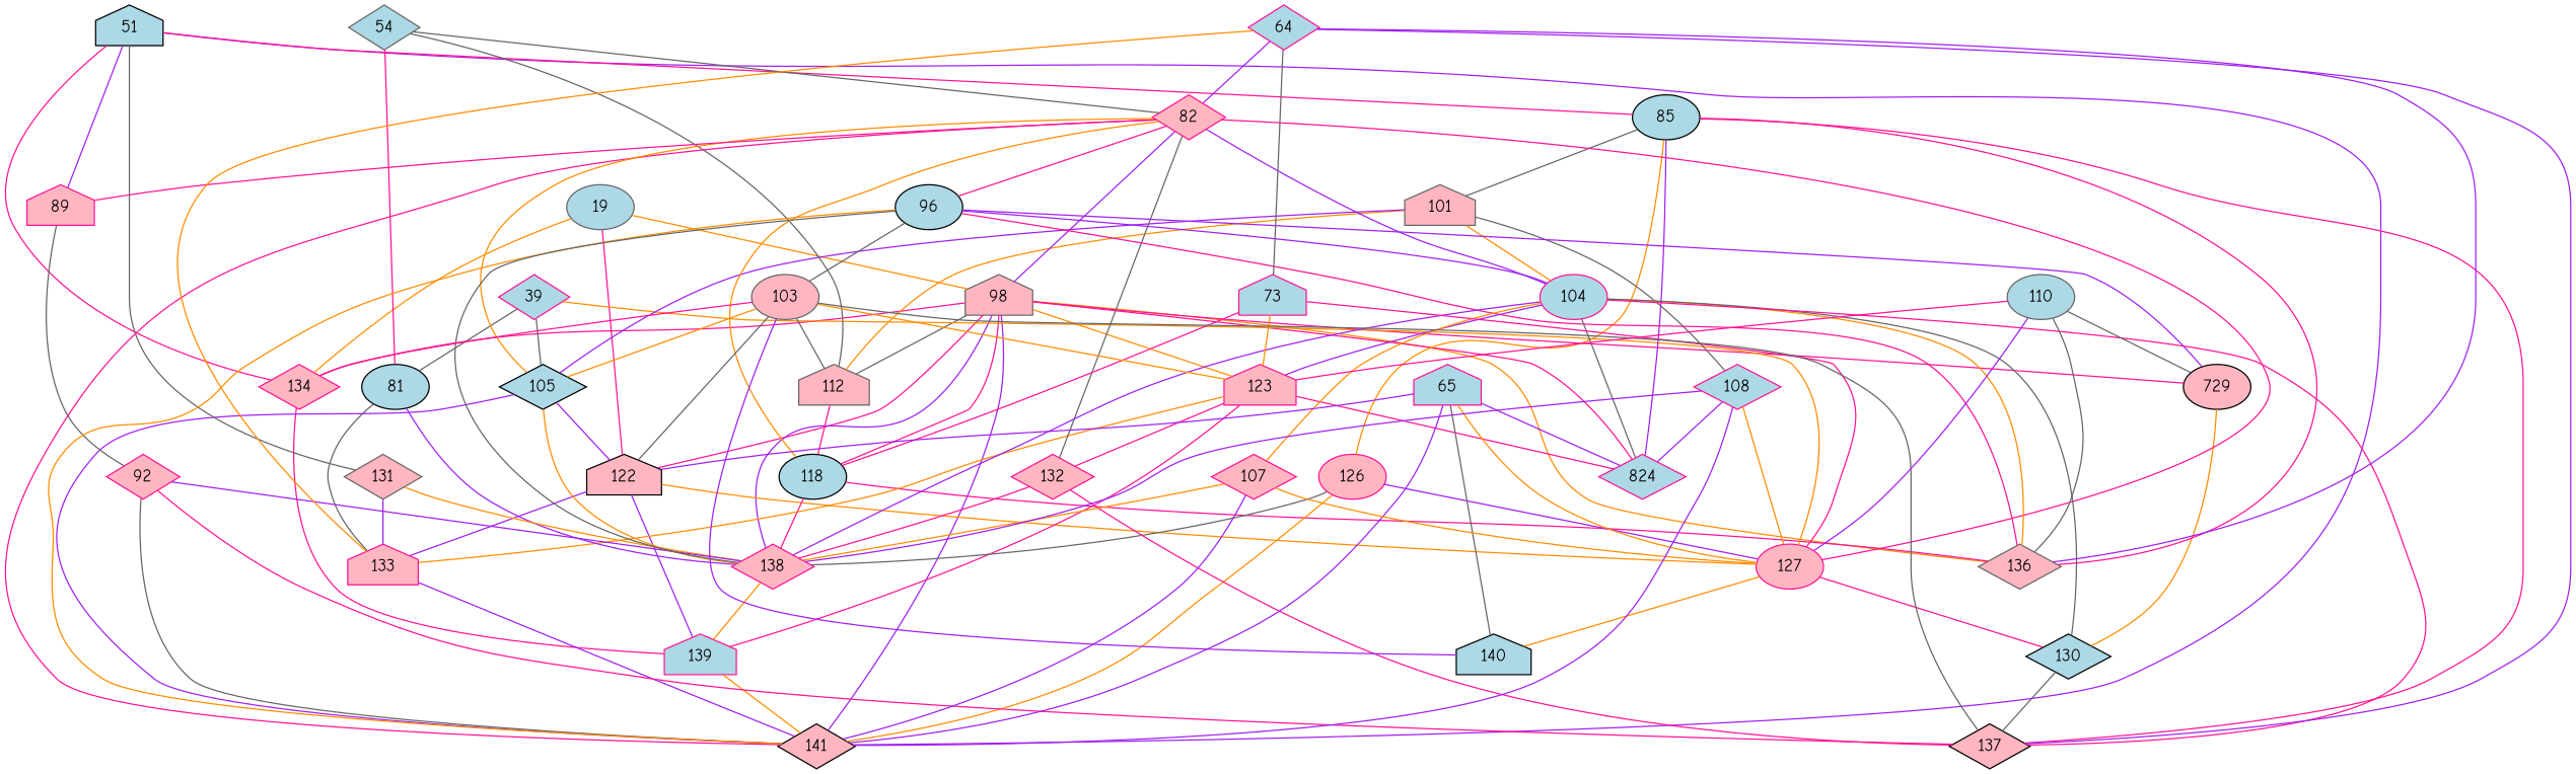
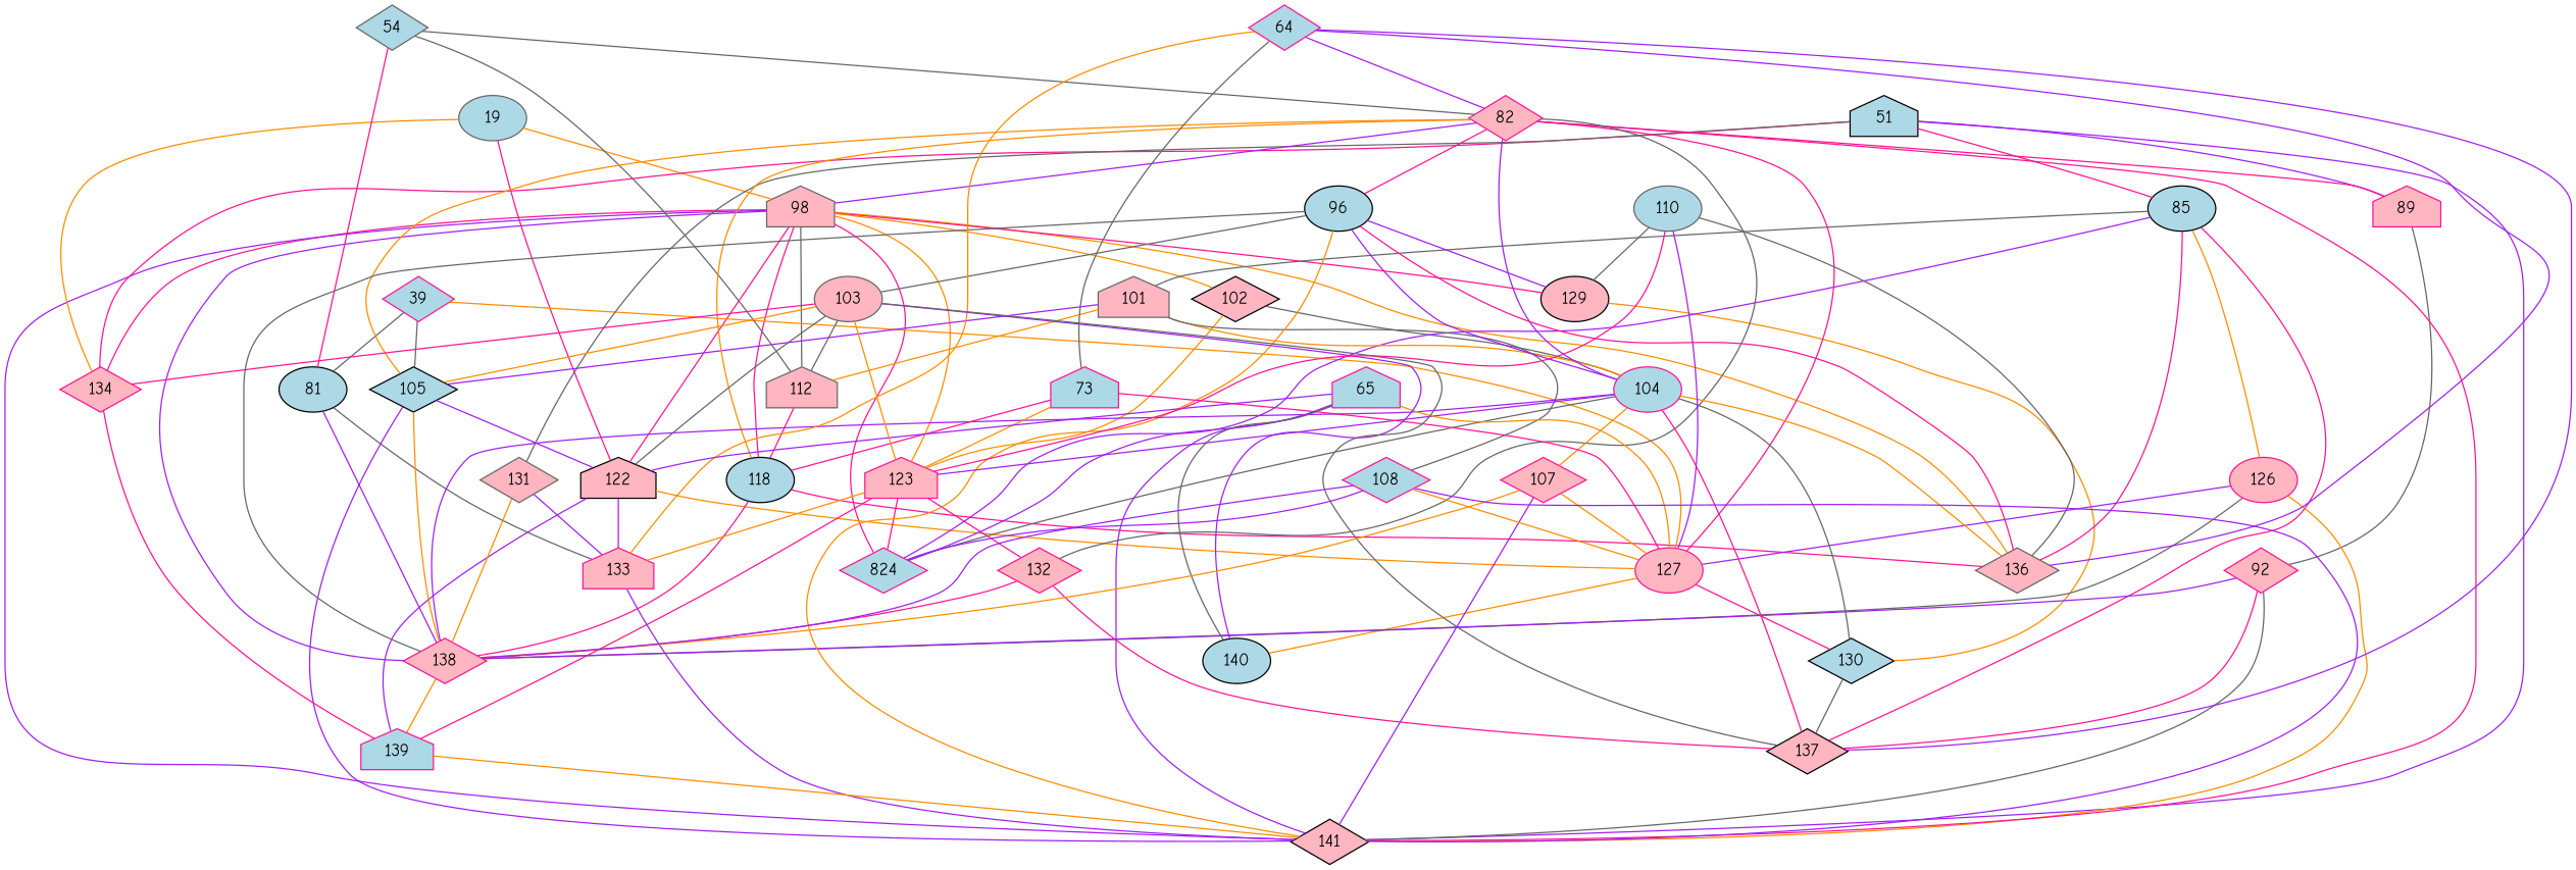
  graph {
    fontname="Comic Neue"
    node [color=deeppink fillcolor=lightpink fontname="Comic Neue" shape=diamond style=filled]
    edge [color=purple fontname="Comic Neue"]
    98 [color=gray40 shape=house super="+11+12+72"]
    122 [color=black shape=house super="+15+94"]
    134 [super="+68"]
    141 [color=black super="+97+67"]
    112 [color=gray40 shape=house super="+23"]
    136 [color=gray40 super="+61+135"]
    n7 [fillcolor=lightblue label=824 super="+83"]
    118 [color=black fillcolor=lightblue shape=ellipse super="+75+59+90"]
    123 [shape=house super="+47+106+70+120"]
    138 [super="+114+93+44+115"]
-   129 [color=black shape=ellipse super="+111" label=729]
+   129 [color=black shape=ellipse super="+111"]
+   102 [color=black]
    19 [color=gray40 fillcolor=lightblue shape=ellipse]
    127 [shape=ellipse super="+125+87+117"]
    133 [shape=house super="+100"]
    139 [fillcolor=lightblue shape=house super="+43"]
    81 [color=black fillcolor=lightblue shape=ellipse super="+38"]
    39 [fillcolor=lightblue]
    105 [color=black fillcolor=lightblue super="+25+79+31+62"]
-   140 [color=black fillcolor=lightblue shape=house]
+   140 [color=black fillcolor=lightblue shape=ellipse]
    130 [color=black fillcolor=lightblue super="+109"]
    51 [color=black fillcolor=lightblue shape=house super="+18"]
    85 [color=black fillcolor=lightblue shape=ellipse super="+69"]
    89 [shape=house]
    131 [color=gray40 super="+116"]
    137 [color=black super="+119"]
    101 [color=gray40 shape=house super="+52"]
    126 [shape=ellipse]
    92
    54 [color=gray40 fillcolor=lightblue]
    82 [super="+76"]
    96 [color=black fillcolor=lightblue shape=ellipse super="+6+13+16+58+63"]
    104 [fillcolor=lightblue shape=ellipse super="+86+99"]
    132 [super="+128"]
    64 [fillcolor=lightblue super="+34"]
    73 [fillcolor=lightblue shape=house super="+7"]
    65 [fillcolor=lightblue shape=house super="+42"]
    103 [color=gray40 shape=ellipse super="+77"]
    107 [super="+53"]
    108 [fillcolor=lightblue super="+78+74"]
    110 [color=gray40 fillcolor=lightblue shape=ellipse]
    98 -- 122 [color=deeppink]
    98 -- 134 [color=deeppink]
    98 -- 141
    98 -- 112 [color=gray40]
    98 -- 136 [color=darkorange]
    98 -- n7 [color=deeppink]
    98 -- 118 [color=deeppink weight=4]
    98 -- 123 [color=darkorange]
    98 -- 138
    98 -- 129 [color=deeppink weight=2]
+   98 -- 102 [color=darkorange weight=2]
    122 -- 127 [color=darkorange weight=2]
    122 -- 133
    122 -- 139
    134 -- 139 [color=deeppink weight=2]
    112 -- 118 [color=deeppink]
    118 -- 136 [color=deeppink]
    118 -- 138 [color=deeppink weight=2]
    123 -- n7 [color=deeppink weight=2]
    123 -- 133 [color=darkorange]
    123 -- 139 [color=deeppink]
    123 -- 132 [color=deeppink weight=2]
    138 -- 139 [color=darkorange]
    129 -- 130 [color=darkorange]
+   102 -- 123 [color=darkorange]
+   102 -- 104 [color=gray40]
    19 -- 98 [color=darkorange]
    19 -- 122 [color=deeppink weight=2]
    19 -- 134 [color=darkorange]
    127 -- 140 [color=darkorange]
    127 -- 130 [color=deeppink weight=3]
    133 -- 141
    139 -- 141 [color=darkorange]
    81 -- 138 [weight=2]
    81 -- 133 [color=gray40]
    39 -- 127 [color=darkorange]
    39 -- 81 [color=gray40]
    39 -- 105 [color=gray40 weight=2]
    105 -- 122 [weight=3]
    105 -- 141 [weight=2]
    105 -- 138 [color=darkorange weight=4]
    130 -- 137 [color=gray40]
    51 -- 134 [color=deeppink]
    51 -- 141
    51 -- 85 [color=deeppink]
    51 -- 89
    51 -- 131 [color=gray40 weight=2]
    85 -- 136 [color=deeppink]
    85 -- n7
    85 -- 137 [color=deeppink]
    85 -- 101 [color=gray40]
    85 -- 126 [color=darkorange]
    89 -- 92 [color=gray40]
    131 -- 138 [color=darkorange]
    131 -- 133 [weight=2]
    101 -- 112 [color=darkorange weight=2]
    101 -- 105
    101 -- 104 [color=darkorange]
    101 -- 108 [color=gray40]
    126 -- 141 [color=darkorange]
    126 -- 138 [color=gray40]
    126 -- 127
    92 -- 141 [color=gray40]
    92 -- 138
    92 -- 137 [color=deeppink]
    54 -- 112 [color=gray40]
    54 -- 81 [color=deeppink weight=2]
    54 -- 82 [color=gray40]
    82 -- 98
    82 -- 141 [color=deeppink]
    82 -- 118 [color=darkorange]
    82 -- 127 [color=deeppink]
    82 -- 105 [color=darkorange]
    82 -- 89 [color=deeppink]
    82 -- 96 [color=deeppink]
    82 -- 104 [weight=4]
    82 -- 132 [color=gray40 weight=3]
    96 -- 141 [color=darkorange]
    96 -- 136 [color=deeppink weight=3]
    96 -- 138 [color=gray40 weight=4]
    96 -- 129 [weight=2]
    96 -- 104
    96 -- 103 [color=gray40 weight=2]
    104 -- 136 [color=darkorange weight=2]
    104 -- n7 [color=gray40 weight=2]
    104 -- 123 [weight=2]
    104 -- 138 [weight=2]
    104 -- 130 [color=gray40 weight=3]
    104 -- 137 [color=deeppink]
    104 -- 107 [color=darkorange]
    132 -- 138 [color=deeppink weight=2]
    132 -- 137 [color=deeppink]
    64 -- 136
    64 -- 133 [color=darkorange]
    64 -- 137
    64 -- 82
    64 -- 73 [color=gray40 weight=2]
    73 -- 118 [color=deeppink]
    73 -- 123 [color=darkorange weight=2]
    73 -- 127 [color=deeppink]
    65 -- 122
    65 -- 141
    65 -- n7
    65 -- 127 [color=darkorange]
    65 -- 140 [color=gray40 weight=2]
    103 -- 122 [color=gray40]
    103 -- 134 [color=deeppink]
    103 -- 112 [color=gray40]
    103 -- 123 [color=darkorange]
    103 -- 105 [color=darkorange]
    103 -- 140
    103 -- 137 [color=gray40 weight=2]
    107 -- 141 [weight=2]
    107 -- 138 [color=darkorange weight=2]
    107 -- 127 [color=darkorange]
    108 -- 141
    108 -- n7
    108 -- 138 [weight=3]
    108 -- 127 [color=darkorange weight=2]
    110 -- 136 [color=gray40]
    110 -- 123 [color=deeppink]
    110 -- 129 [color=gray40]
    110 -- 127
  }
